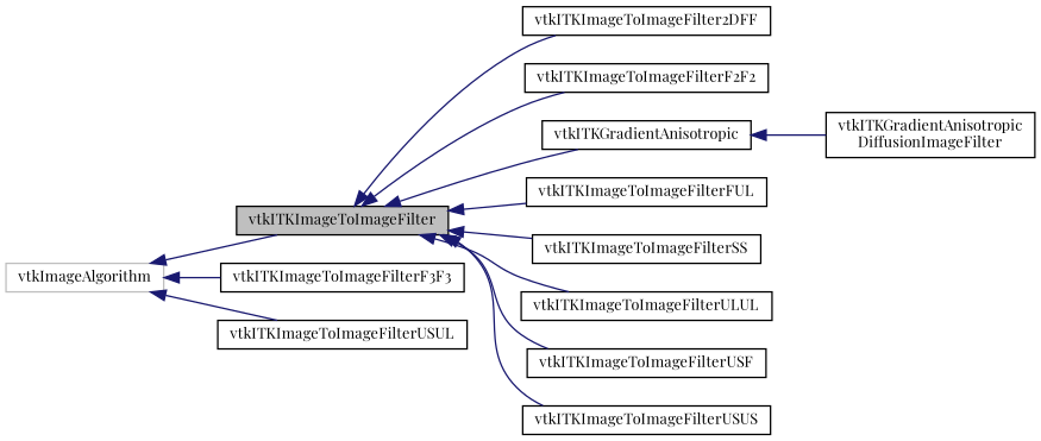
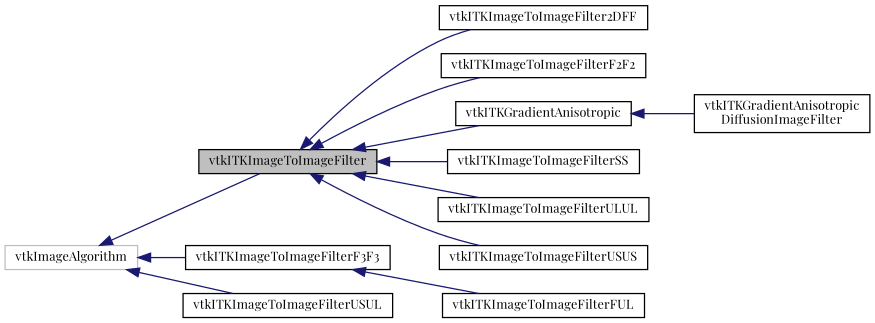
  digraph {
    fontname="Playfair Display"
    rankdir=LR
    node [color=black fontname="Playfair Display" fontsize=10 shape=record]
    edge [color=midnightblue dir=back fontname="Playfair Display" fontsize=10 labelfontname=Helvetica labelfontsize=10 style=solid]
    n1 [fillcolor=grey75 fontcolor=black height=0.2 label=vtkITKImageToImageFilter style=filled width=0.4]
    n2 [height=0.2 label=vtkITKImageToImageFilter2DFF width=0.4]
    n3 [height=0.2 label=vtkITKImageToImageFilterF2F2 width=0.4]
    n4 [height=0.2 label=vtkITKGradientAnisotropic width=0.4]
    n5 [height=0.2 label=vtkITKImageToImageFilterFUL width=0.4]
    n6 [height=0.2 label=vtkITKImageToImageFilterSS width=0.4]
    n7 [height=0.2 label=vtkITKImageToImageFilterULUL width=0.4]
-   n8 [height=0.2 label=vtkITKImageToImageFilterUSF width=0.4]
    n9 [height=0.2 label=vtkITKImageToImageFilterUSUS width=0.4]
    n10 [height=0.2 label=vtkITKImageToImageFilterF3F3 width=0.4]
    n11 [height=0.2 label="vtkITKGradientAnisotropic\lDiffusionImageFilter" width=0.4]
    n12 [height=0.2 label=vtkITKImageToImageFilterUSUL width=0.4]
    n13 [color=grey75 height=0.2 label=vtkImageAlgorithm width=0.4]
    n1 -> n2
    n1 -> n3
    n1 -> n4
-   n1 -> n5
+   n10 -> n5
    n1 -> n6
    n1 -> n7
-   n1 -> n8
    n1 -> n9
    n4 -> n11
    n13 -> n1
    n13 -> n10
    n13 -> n12
  }
